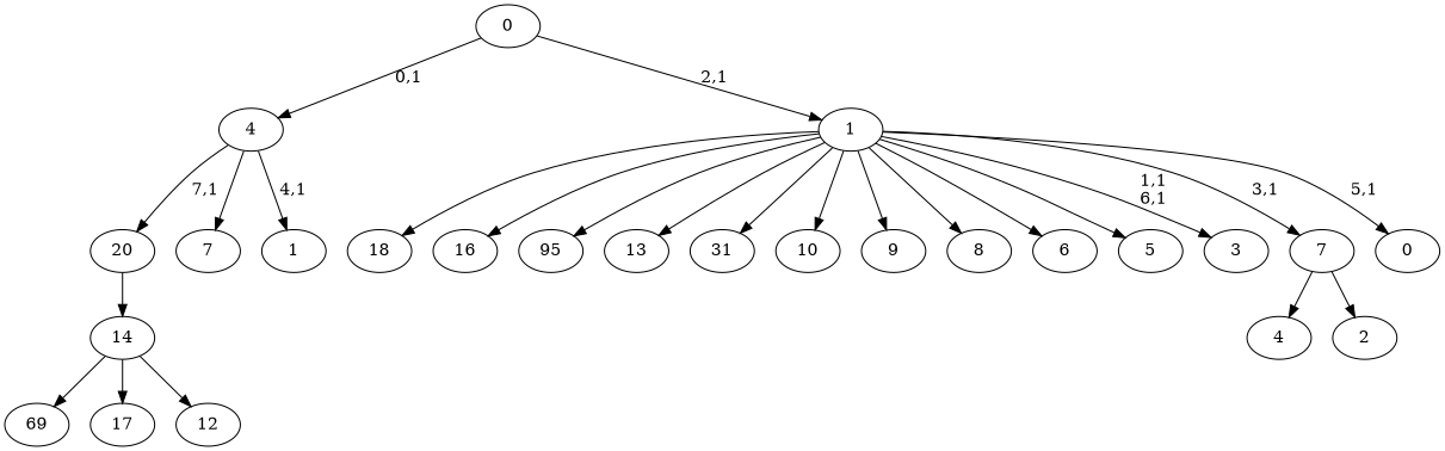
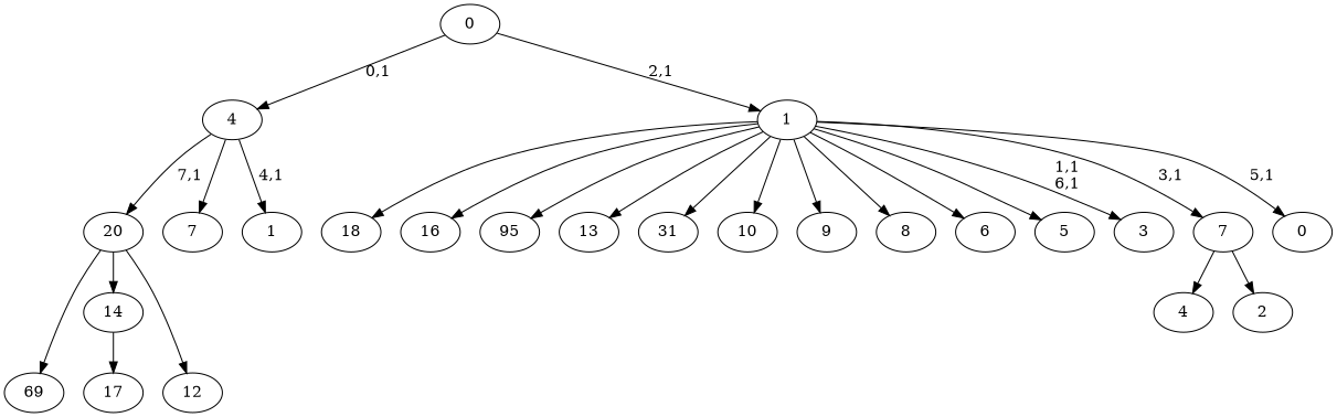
  digraph {
    n1 [label=69]
    n2 [label=18]
    n3 [label=17]
    n4 [label=16]
    n5 [label=95]
    n6 [label=14]
    n7 [label=13]
    n8 [label=12]
    20
    n10 [label=31]
    n11 [label=10]
    n12 [label=9]
    n13 [label=8]
    n14 [label=7]
    n15 [label=6]
    n16 [label=5]
    n17 [label=4]
    n18 [label=3]
    n19 [label=2]
    7
    n21 [label=1]
    4
    n23 [label=0]
    1
    0
    n6 -> n3
-   n6 -> n1
+   20 -> n1
    20 -> n6
-   n6 -> n8
+   20 -> n8
    7 -> n17
    7 -> n19
    4 -> 20 [label="7,1"]
    4 -> n14
    4 -> n21 [label="4,1"]
    1 -> n2
    1 -> n4
    1 -> n5
    1 -> n7
    1 -> n10
    1 -> n11
    1 -> n12
    1 -> n13
    1 -> n15
    1 -> n16
    1 -> n18 [label="1,1\n6,1"]
    1 -> 7 [label="3,1"]
    1 -> n23 [label="5,1"]
    0 -> 4 [label="0,1"]
    0 -> 1 [label="2,1"]
  }
